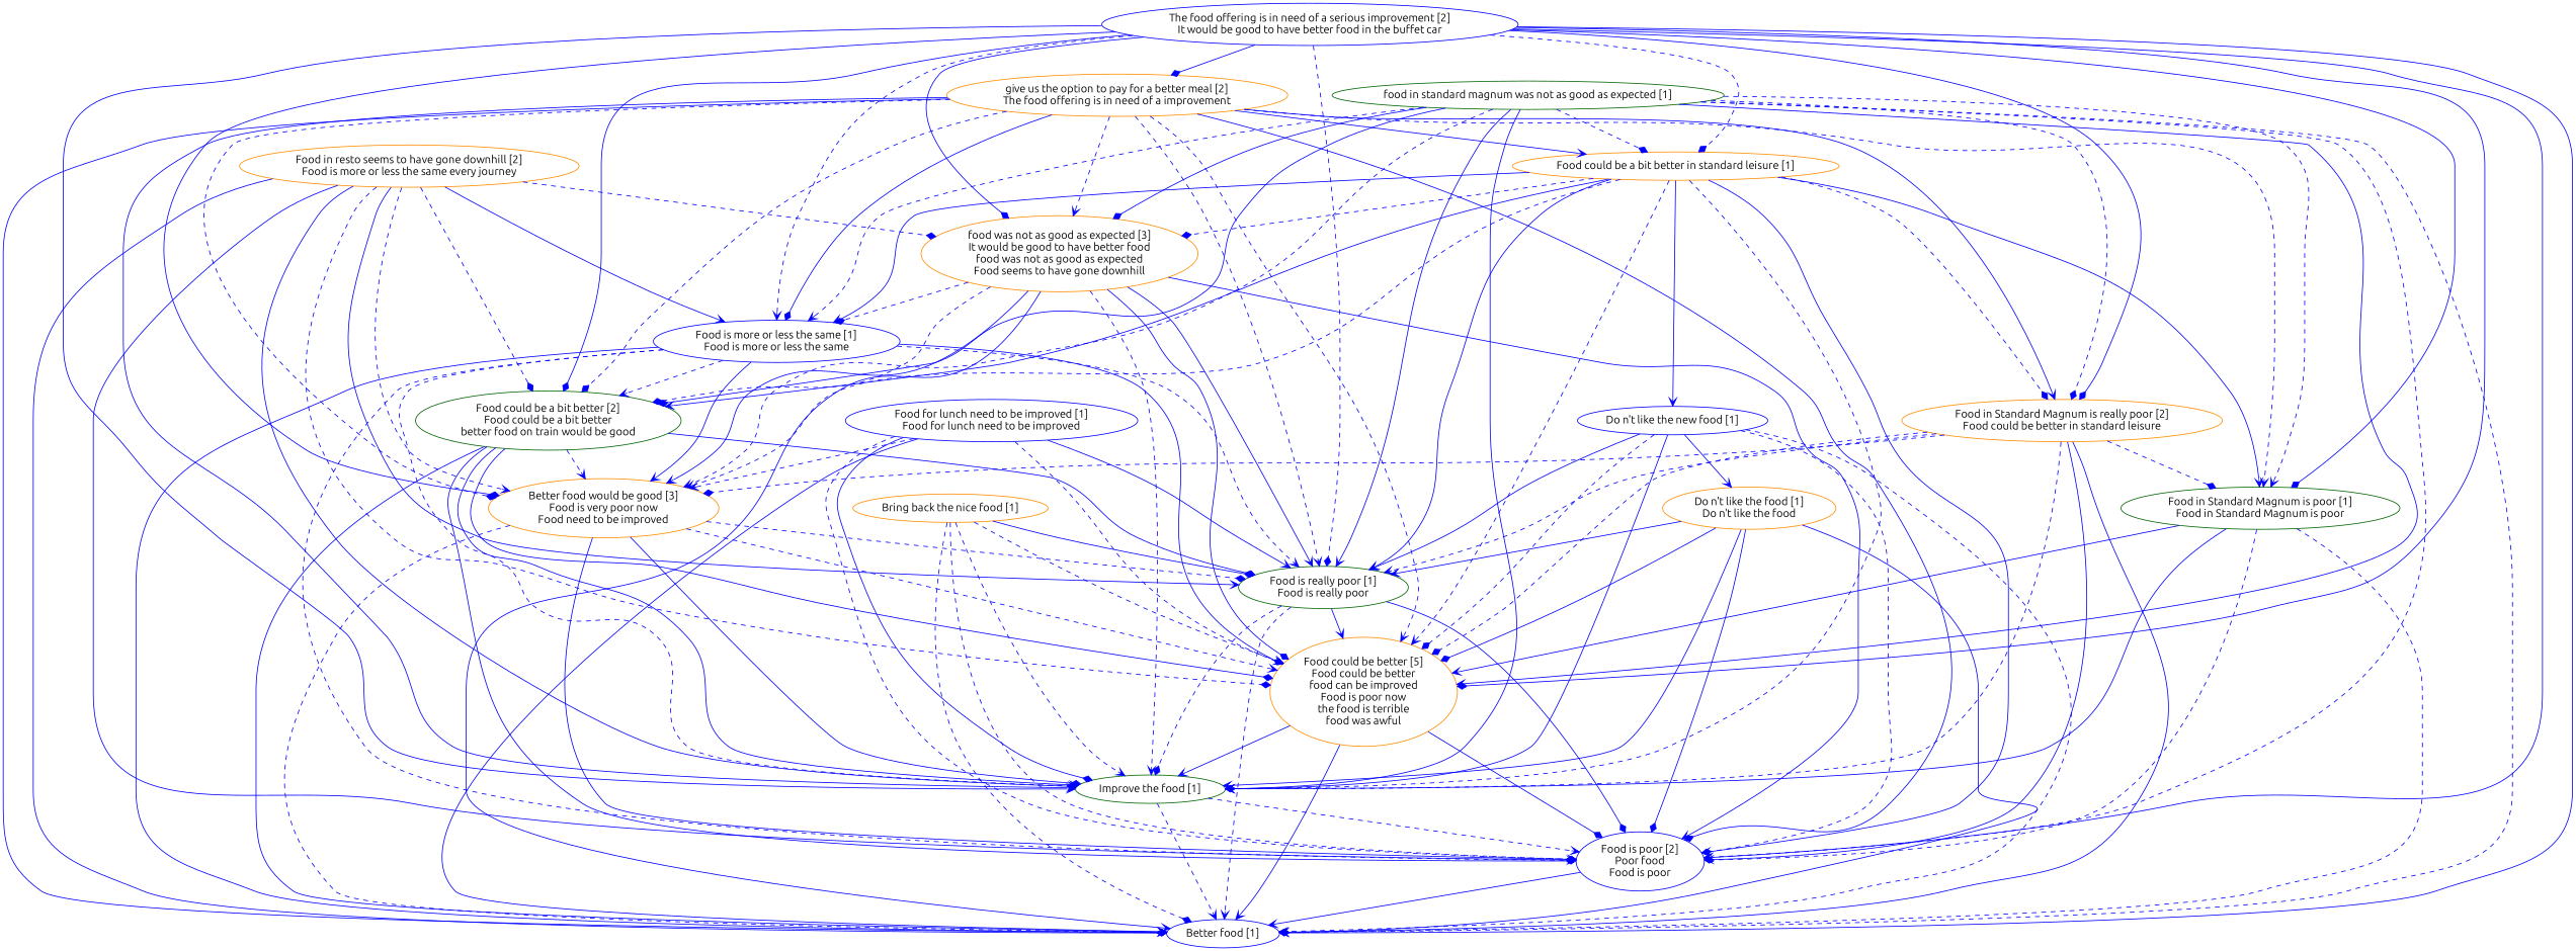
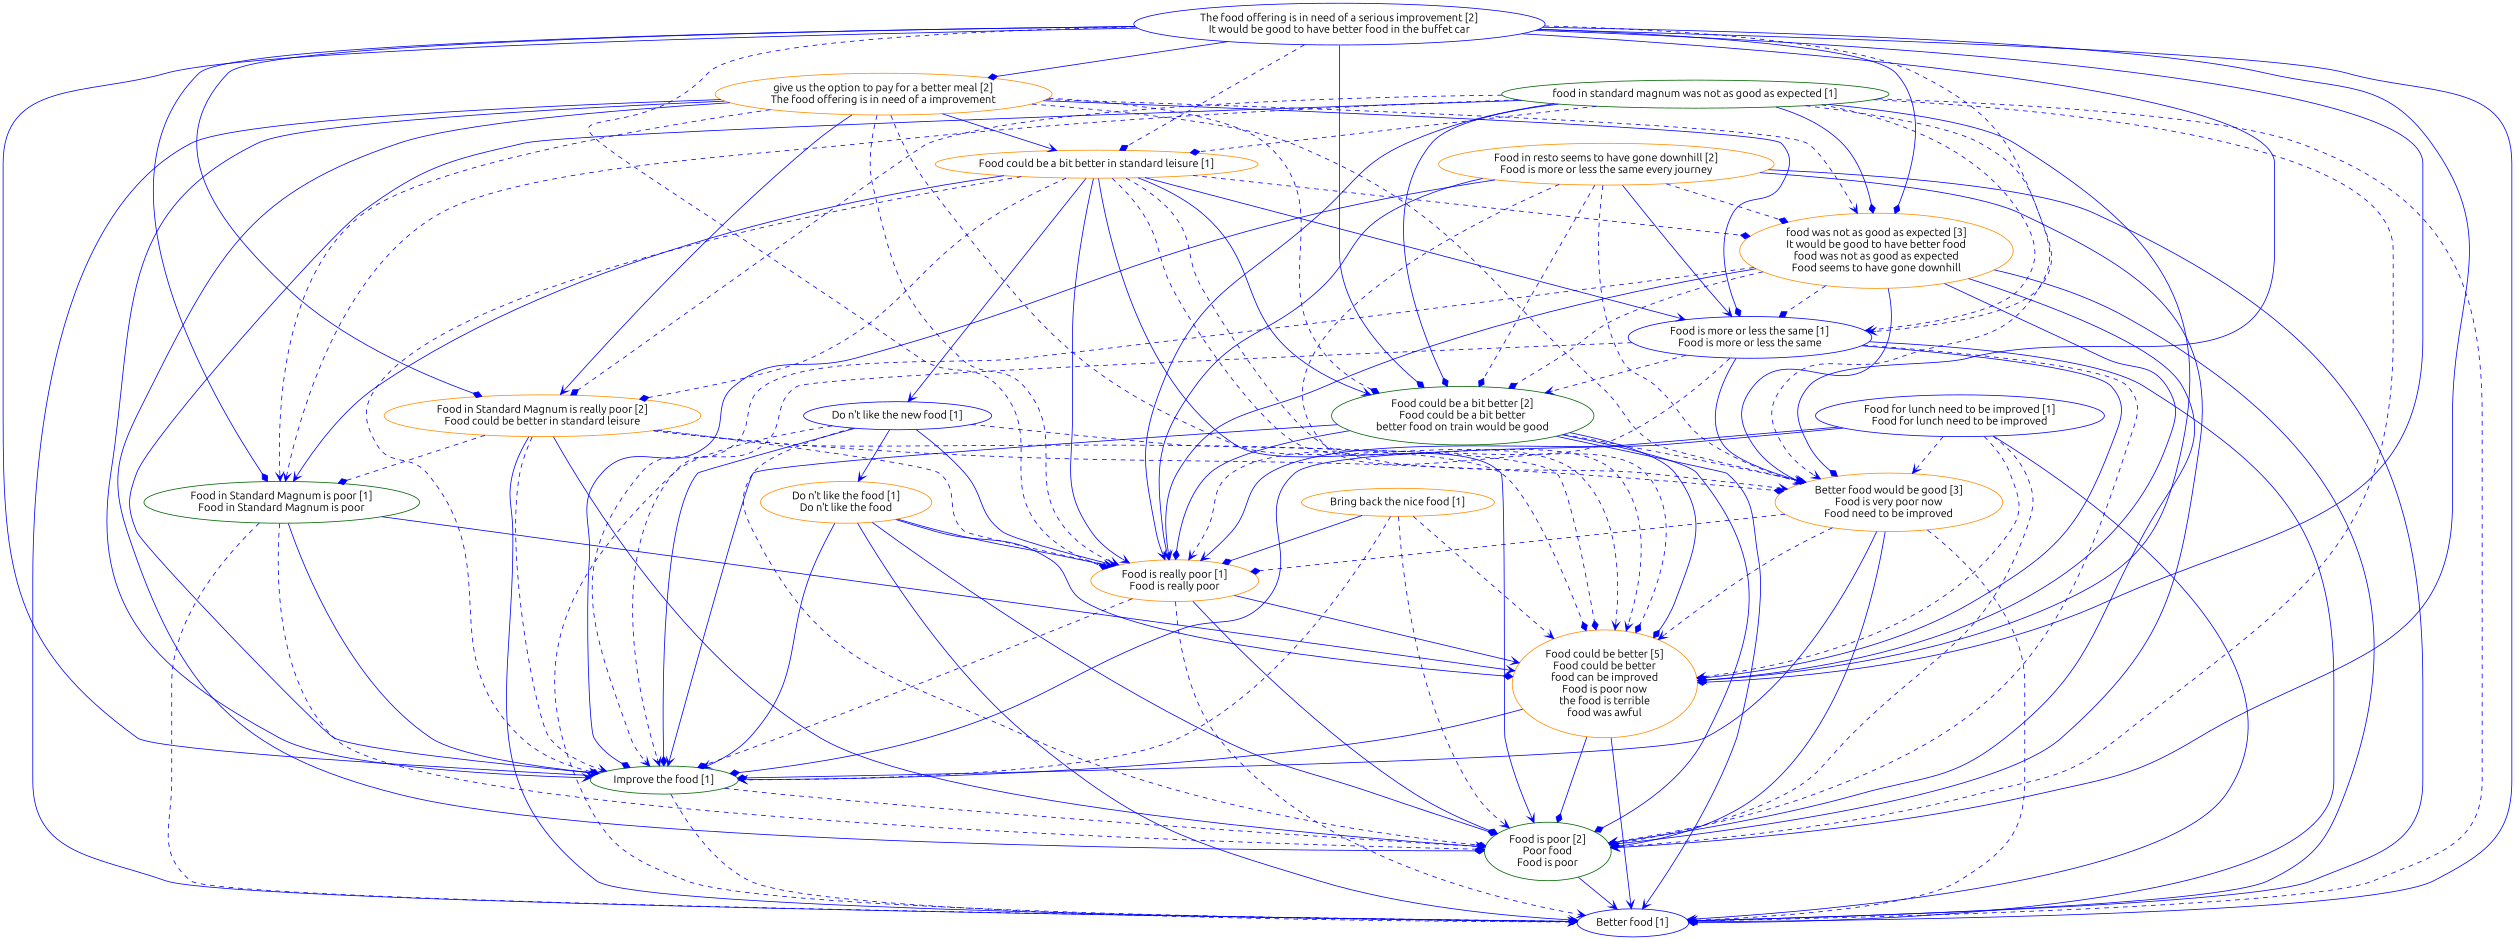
  digraph {
    fontname=Ubuntu
    node [color=darkorange fontname=Ubuntu]
    edge [arrowhead=vee color=blue fontname=Ubuntu style=solid]
    "The food offering is in need of a serious improvement [2]\nIt would be good to have better food in the buffet car" [color=blue]
    "Food could be better [5]\nFood could be better\nfood can be improved\nFood is poor now\nthe food is terrible\nfood was awful"
    "Food could be a bit better [2]\nFood could be a bit better\nbetter food on train would be good" [color=darkgreen]
-   "Food is poor [2]\nPoor food\nFood is poor" [color=blue]
+   "Food is poor [2]\nPoor food\nFood is poor" [color=darkgreen]
    "Better food would be good [3]\nFood is very poor now\nFood need to be improved"
    "food was not as good as expected [3]\nIt would be good to have better food\nfood was not as good as expected\nFood seems to have gone downhill"
    "give us the option to pay for a better meal [2]\nThe food offering is in need of a improvement"
    "Food in Standard Magnum is really poor [2]\nFood could be better in standard leisure"
    "Better food [1]" [color=blue]
    "Food could be a bit better in standard leisure [1]"
    "Food in Standard Magnum is poor [1]\nFood in Standard Magnum is poor" [color=darkgreen]
-   "Food is really poor [1]\nFood is really poor" [color=darkgreen]
+   "Food is really poor [1]\nFood is really poor"
    "Food is more or less the same [1]\nFood is more or less the same" [color=blue]
    "Improve the food [1]" [color=darkgreen]
    "Do n't like the new food [1]" [color=blue]
    "Food in resto seems to have gone downhill [2]\nFood is more or less the same every journey"
    "Bring back the nice food [1]"
    "Do n't like the food [1]\nDo n't like the food"
    "Food for lunch need to be improved [1]\nFood for lunch need to be improved" [color=blue]
    "food in standard magnum was not as good as expected [1]" [color=darkgreen]
    "The food offering is in need of a serious improvement [2]\nIt would be good to have better food in the buffet car" -> "Food could be better [5]\nFood could be better\nfood can be improved\nFood is poor now\nthe food is terrible\nfood was awful" [arrowhead=diamond]
    "The food offering is in need of a serious improvement [2]\nIt would be good to have better food in the buffet car" -> "Food could be a bit better [2]\nFood could be a bit better\nbetter food on train would be good" [arrowhead=diamond]
    "The food offering is in need of a serious improvement [2]\nIt would be good to have better food in the buffet car" -> "Food is poor [2]\nPoor food\nFood is poor"
    "The food offering is in need of a serious improvement [2]\nIt would be good to have better food in the buffet car" -> "Better food would be good [3]\nFood is very poor now\nFood need to be improved" [arrowhead=diamond]
    "The food offering is in need of a serious improvement [2]\nIt would be good to have better food in the buffet car" -> "food was not as good as expected [3]\nIt would be good to have better food\nfood was not as good as expected\nFood seems to have gone downhill" [arrowhead=diamond]
    "The food offering is in need of a serious improvement [2]\nIt would be good to have better food in the buffet car" -> "give us the option to pay for a better meal [2]\nThe food offering is in need of a improvement" [arrowhead=diamond]
    "The food offering is in need of a serious improvement [2]\nIt would be good to have better food in the buffet car" -> "Food in Standard Magnum is really poor [2]\nFood could be better in standard leisure" [arrowhead=diamond]
    "The food offering is in need of a serious improvement [2]\nIt would be good to have better food in the buffet car" -> "Better food [1]" [arrowhead=diamond]
    "The food offering is in need of a serious improvement [2]\nIt would be good to have better food in the buffet car" -> "Food could be a bit better in standard leisure [1]" [arrowhead=diamond style=dashed]
    "The food offering is in need of a serious improvement [2]\nIt would be good to have better food in the buffet car" -> "Food in Standard Magnum is poor [1]\nFood in Standard Magnum is poor" [arrowhead=diamond]
    "The food offering is in need of a serious improvement [2]\nIt would be good to have better food in the buffet car" -> "Food is really poor [1]\nFood is really poor" [arrowhead=diamond style=dashed]
    "The food offering is in need of a serious improvement [2]\nIt would be good to have better food in the buffet car" -> "Food is more or less the same [1]\nFood is more or less the same" [style=dashed]
    "The food offering is in need of a serious improvement [2]\nIt would be good to have better food in the buffet car" -> "Improve the food [1]"
    "Food could be better [5]\nFood could be better\nfood can be improved\nFood is poor now\nthe food is terrible\nfood was awful" -> "Food is poor [2]\nPoor food\nFood is poor" [arrowhead=diamond]
    "Food could be better [5]\nFood could be better\nfood can be improved\nFood is poor now\nthe food is terrible\nfood was awful" -> "Better food [1]"
    "Food could be better [5]\nFood could be better\nfood can be improved\nFood is poor now\nthe food is terrible\nfood was awful" -> "Improve the food [1]"
    "Food could be a bit better [2]\nFood could be a bit better\nbetter food on train would be good" -> "Food could be better [5]\nFood could be better\nfood can be improved\nFood is poor now\nthe food is terrible\nfood was awful" [arrowhead=diamond]
    "Food could be a bit better [2]\nFood could be a bit better\nbetter food on train would be good" -> "Food is poor [2]\nPoor food\nFood is poor" [arrowhead=diamond]
    "Food could be a bit better [2]\nFood could be a bit better\nbetter food on train would be good" -> "Better food would be good [3]\nFood is very poor now\nFood need to be improved" [style=dashed]
    "Food could be a bit better [2]\nFood could be a bit better\nbetter food on train would be good" -> "Better food [1]"
    "Food could be a bit better [2]\nFood could be a bit better\nbetter food on train would be good" -> "Food is really poor [1]\nFood is really poor" [arrowhead=diamond]
    "Food could be a bit better [2]\nFood could be a bit better\nbetter food on train would be good" -> "Improve the food [1]"
    "Food is poor [2]\nPoor food\nFood is poor" -> "Better food [1]"
    "Better food would be good [3]\nFood is very poor now\nFood need to be improved" -> "Food could be better [5]\nFood could be better\nfood can be improved\nFood is poor now\nthe food is terrible\nfood was awful" [style=dashed]
    "Better food would be good [3]\nFood is very poor now\nFood need to be improved" -> "Food is poor [2]\nPoor food\nFood is poor" [arrowhead=diamond]
    "Better food would be good [3]\nFood is very poor now\nFood need to be improved" -> "Better food [1]" [style=dashed]
    "Better food would be good [3]\nFood is very poor now\nFood need to be improved" -> "Food is really poor [1]\nFood is really poor" [arrowhead=diamond style=dashed]
    "Better food would be good [3]\nFood is very poor now\nFood need to be improved" -> "Improve the food [1]" [arrowhead=diamond]
    "food was not as good as expected [3]\nIt would be good to have better food\nfood was not as good as expected\nFood seems to have gone downhill" -> "Food could be better [5]\nFood could be better\nfood can be improved\nFood is poor now\nthe food is terrible\nfood was awful" [arrowhead=diamond]
    "food was not as good as expected [3]\nIt would be good to have better food\nfood was not as good as expected\nFood seems to have gone downhill" -> "Food could be a bit better [2]\nFood could be a bit better\nbetter food on train would be good" [arrowhead=diamond style=dashed]
    "food was not as good as expected [3]\nIt would be good to have better food\nfood was not as good as expected\nFood seems to have gone downhill" -> "Food is poor [2]\nPoor food\nFood is poor"
    "food was not as good as expected [3]\nIt would be good to have better food\nfood was not as good as expected\nFood seems to have gone downhill" -> "Better food would be good [3]\nFood is very poor now\nFood need to be improved"
    "food was not as good as expected [3]\nIt would be good to have better food\nfood was not as good as expected\nFood seems to have gone downhill" -> "Better food [1]"
    "food was not as good as expected [3]\nIt would be good to have better food\nfood was not as good as expected\nFood seems to have gone downhill" -> "Food is really poor [1]\nFood is really poor"
    "food was not as good as expected [3]\nIt would be good to have better food\nfood was not as good as expected\nFood seems to have gone downhill" -> "Food is more or less the same [1]\nFood is more or less the same" [arrowhead=diamond style=dashed]
    "food was not as good as expected [3]\nIt would be good to have better food\nfood was not as good as expected\nFood seems to have gone downhill" -> "Improve the food [1]" [style=dashed]
    "give us the option to pay for a better meal [2]\nThe food offering is in need of a improvement" -> "Food could be better [5]\nFood could be better\nfood can be improved\nFood is poor now\nthe food is terrible\nfood was awful" [style=dashed]
    "give us the option to pay for a better meal [2]\nThe food offering is in need of a improvement" -> "Food could be a bit better [2]\nFood could be a bit better\nbetter food on train would be good" [arrowhead=diamond style=dashed]
    "give us the option to pay for a better meal [2]\nThe food offering is in need of a improvement" -> "Food is poor [2]\nPoor food\nFood is poor" [arrowhead=diamond]
    "give us the option to pay for a better meal [2]\nThe food offering is in need of a improvement" -> "Better food would be good [3]\nFood is very poor now\nFood need to be improved" [arrowhead=diamond style=dashed]
    "give us the option to pay for a better meal [2]\nThe food offering is in need of a improvement" -> "food was not as good as expected [3]\nIt would be good to have better food\nfood was not as good as expected\nFood seems to have gone downhill" [style=dashed]
    "give us the option to pay for a better meal [2]\nThe food offering is in need of a improvement" -> "Food in Standard Magnum is really poor [2]\nFood could be better in standard leisure"
    "give us the option to pay for a better meal [2]\nThe food offering is in need of a improvement" -> "Better food [1]" [arrowhead=diamond]
    "give us the option to pay for a better meal [2]\nThe food offering is in need of a improvement" -> "Food could be a bit better in standard leisure [1]"
    "give us the option to pay for a better meal [2]\nThe food offering is in need of a improvement" -> "Food in Standard Magnum is poor [1]\nFood in Standard Magnum is poor" [style=dashed]
    "give us the option to pay for a better meal [2]\nThe food offering is in need of a improvement" -> "Food is really poor [1]\nFood is really poor" [style=dashed]
    "give us the option to pay for a better meal [2]\nThe food offering is in need of a improvement" -> "Food is more or less the same [1]\nFood is more or less the same" [arrowhead=diamond]
    "give us the option to pay for a better meal [2]\nThe food offering is in need of a improvement" -> "Improve the food [1]"
    "Food in Standard Magnum is really poor [2]\nFood could be better in standard leisure" -> "Food could be better [5]\nFood could be better\nfood can be improved\nFood is poor now\nthe food is terrible\nfood was awful" [arrowhead=diamond style=dashed]
    "Food in Standard Magnum is really poor [2]\nFood could be better in standard leisure" -> "Food is poor [2]\nPoor food\nFood is poor"
    "Food in Standard Magnum is really poor [2]\nFood could be better in standard leisure" -> "Better food would be good [3]\nFood is very poor now\nFood need to be improved" [arrowhead=diamond style=dashed]
    "Food in Standard Magnum is really poor [2]\nFood could be better in standard leisure" -> "Better food [1]"
    "Food in Standard Magnum is really poor [2]\nFood could be better in standard leisure" -> "Food in Standard Magnum is poor [1]\nFood in Standard Magnum is poor" [arrowhead=diamond style=dashed]
    "Food in Standard Magnum is really poor [2]\nFood could be better in standard leisure" -> "Food is really poor [1]\nFood is really poor" [style=dashed]
    "Food in Standard Magnum is really poor [2]\nFood could be better in standard leisure" -> "Improve the food [1]" [style=dashed]
    "Food could be a bit better in standard leisure [1]" -> "Food could be better [5]\nFood could be better\nfood can be improved\nFood is poor now\nthe food is terrible\nfood was awful" [style=dashed]
    "Food could be a bit better in standard leisure [1]" -> "Food could be a bit better [2]\nFood could be a bit better\nbetter food on train would be good"
    "Food could be a bit better in standard leisure [1]" -> "Food is poor [2]\nPoor food\nFood is poor"
    "Food could be a bit better in standard leisure [1]" -> "Better food would be good [3]\nFood is very poor now\nFood need to be improved" [style=dashed]
    "Food could be a bit better in standard leisure [1]" -> "food was not as good as expected [3]\nIt would be good to have better food\nfood was not as good as expected\nFood seems to have gone downhill" [arrowhead=diamond style=dashed]
    "Food could be a bit better in standard leisure [1]" -> "Food in Standard Magnum is really poor [2]\nFood could be better in standard leisure" [arrowhead=diamond style=dashed]
    "Food could be a bit better in standard leisure [1]" -> "Food in Standard Magnum is poor [1]\nFood in Standard Magnum is poor"
    "Food could be a bit better in standard leisure [1]" -> "Food is really poor [1]\nFood is really poor"
    "Food could be a bit better in standard leisure [1]" -> "Food is more or less the same [1]\nFood is more or less the same"
    "Food could be a bit better in standard leisure [1]" -> "Improve the food [1]" [arrowhead=diamond style=dashed]
    "Food could be a bit better in standard leisure [1]" -> "Do n't like the new food [1]"
    "Food in Standard Magnum is poor [1]\nFood in Standard Magnum is poor" -> "Food could be better [5]\nFood could be better\nfood can be improved\nFood is poor now\nthe food is terrible\nfood was awful"
    "Food in Standard Magnum is poor [1]\nFood in Standard Magnum is poor" -> "Food is poor [2]\nPoor food\nFood is poor" [arrowhead=diamond style=dashed]
    "Food in Standard Magnum is poor [1]\nFood in Standard Magnum is poor" -> "Better food [1]" [arrowhead=diamond style=dashed]
    "Food in Standard Magnum is poor [1]\nFood in Standard Magnum is poor" -> "Improve the food [1]"
    "Food is really poor [1]\nFood is really poor" -> "Food could be better [5]\nFood could be better\nfood can be improved\nFood is poor now\nthe food is terrible\nfood was awful"
    "Food is really poor [1]\nFood is really poor" -> "Food is poor [2]\nPoor food\nFood is poor" [arrowhead=diamond]
    "Food is really poor [1]\nFood is really poor" -> "Better food [1]" [style=dashed]
    "Food is really poor [1]\nFood is really poor" -> "Improve the food [1]" [arrowhead=diamond style=dashed]
    "Food is more or less the same [1]\nFood is more or less the same" -> "Food could be better [5]\nFood could be better\nfood can be improved\nFood is poor now\nthe food is terrible\nfood was awful" [arrowhead=diamond]
    "Food is more or less the same [1]\nFood is more or less the same" -> "Food could be a bit better [2]\nFood could be a bit better\nbetter food on train would be good" [style=dashed]
    "Food is more or less the same [1]\nFood is more or less the same" -> "Food is poor [2]\nPoor food\nFood is poor" [style=dashed]
    "Food is more or less the same [1]\nFood is more or less the same" -> "Better food would be good [3]\nFood is very poor now\nFood need to be improved"
    "Food is more or less the same [1]\nFood is more or less the same" -> "Better food [1]" [arrowhead=diamond]
    "Food is more or less the same [1]\nFood is more or less the same" -> "Food is really poor [1]\nFood is really poor" [style=dashed]
    "Food is more or less the same [1]\nFood is more or less the same" -> "Improve the food [1]" [style=dashed]
    "Improve the food [1]" -> "Food is poor [2]\nPoor food\nFood is poor" [style=dashed]
    "Improve the food [1]" -> "Better food [1]" [style=dashed]
    "Do n't like the new food [1]" -> "Food could be better [5]\nFood could be better\nfood can be improved\nFood is poor now\nthe food is terrible\nfood was awful" [arrowhead=diamond style=dashed]
    "Do n't like the new food [1]" -> "Food is poor [2]\nPoor food\nFood is poor" [arrowhead=diamond style=dashed]
    "Do n't like the new food [1]" -> "Better food [1]" [style=dashed]
    "Do n't like the new food [1]" -> "Food is really poor [1]\nFood is really poor"
    "Do n't like the new food [1]" -> "Improve the food [1]" [arrowhead=diamond]
    "Do n't like the new food [1]" -> "Do n't like the food [1]\nDo n't like the food"
    "Food in resto seems to have gone downhill [2]\nFood is more or less the same every journey" -> "Food could be better [5]\nFood could be better\nfood can be improved\nFood is poor now\nthe food is terrible\nfood was awful" [arrowhead=diamond style=dashed]
    "Food in resto seems to have gone downhill [2]\nFood is more or less the same every journey" -> "Food could be a bit better [2]\nFood could be a bit better\nbetter food on train would be good" [arrowhead=diamond style=dashed]
    "Food in resto seems to have gone downhill [2]\nFood is more or less the same every journey" -> "Food is poor [2]\nPoor food\nFood is poor" [arrowhead=diamond]
    "Food in resto seems to have gone downhill [2]\nFood is more or less the same every journey" -> "Better food would be good [3]\nFood is very poor now\nFood need to be improved" [style=dashed]
    "Food in resto seems to have gone downhill [2]\nFood is more or less the same every journey" -> "food was not as good as expected [3]\nIt would be good to have better food\nfood was not as good as expected\nFood seems to have gone downhill" [arrowhead=diamond style=dashed]
    "Food in resto seems to have gone downhill [2]\nFood is more or less the same every journey" -> "Better food [1]" [arrowhead=diamond]
    "Food in resto seems to have gone downhill [2]\nFood is more or less the same every journey" -> "Food is really poor [1]\nFood is really poor"
    "Food in resto seems to have gone downhill [2]\nFood is more or less the same every journey" -> "Food is more or less the same [1]\nFood is more or less the same"
    "Food in resto seems to have gone downhill [2]\nFood is more or less the same every journey" -> "Improve the food [1]" [arrowhead=diamond]
    "Bring back the nice food [1]" -> "Food could be better [5]\nFood could be better\nfood can be improved\nFood is poor now\nthe food is terrible\nfood was awful" [style=dashed]
    "Bring back the nice food [1]" -> "Food is poor [2]\nPoor food\nFood is poor" [style=dashed]
-   "Bring back the nice food [1]" -> "Better food [1]" [arrowhead=diamond style=dashed]
    "Bring back the nice food [1]" -> "Food is really poor [1]\nFood is really poor" [arrowhead=diamond]
    "Bring back the nice food [1]" -> "Improve the food [1]" [style=dashed]
    "Do n't like the food [1]\nDo n't like the food" -> "Food could be better [5]\nFood could be better\nfood can be improved\nFood is poor now\nthe food is terrible\nfood was awful" [arrowhead=diamond]
    "Do n't like the food [1]\nDo n't like the food" -> "Food is poor [2]\nPoor food\nFood is poor" [arrowhead=diamond]
    "Do n't like the food [1]\nDo n't like the food" -> "Better food [1]"
    "Do n't like the food [1]\nDo n't like the food" -> "Food is really poor [1]\nFood is really poor"
    "Do n't like the food [1]\nDo n't like the food" -> "Improve the food [1]"
    "Food for lunch need to be improved [1]\nFood for lunch need to be improved" -> "Food could be better [5]\nFood could be better\nfood can be improved\nFood is poor now\nthe food is terrible\nfood was awful" [style=dashed]
    "Food for lunch need to be improved [1]\nFood for lunch need to be improved" -> "Food is poor [2]\nPoor food\nFood is poor" [arrowhead=diamond style=dashed]
    "Food for lunch need to be improved [1]\nFood for lunch need to be improved" -> "Better food would be good [3]\nFood is very poor now\nFood need to be improved" [style=dashed]
    "Food for lunch need to be improved [1]\nFood for lunch need to be improved" -> "Better food [1]"
    "Food for lunch need to be improved [1]\nFood for lunch need to be improved" -> "Food is really poor [1]\nFood is really poor"
    "Food for lunch need to be improved [1]\nFood for lunch need to be improved" -> "Improve the food [1]" [arrowhead=diamond]
    "food in standard magnum was not as good as expected [1]" -> "Food could be better [5]\nFood could be better\nfood can be improved\nFood is poor now\nthe food is terrible\nfood was awful"
    "food in standard magnum was not as good as expected [1]" -> "Food could be a bit better [2]\nFood could be a bit better\nbetter food on train would be good" [arrowhead=diamond]
    "food in standard magnum was not as good as expected [1]" -> "Food is poor [2]\nPoor food\nFood is poor" [style=dashed]
    "food in standard magnum was not as good as expected [1]" -> "Better food would be good [3]\nFood is very poor now\nFood need to be improved" [style=dashed]
    "food in standard magnum was not as good as expected [1]" -> "food was not as good as expected [3]\nIt would be good to have better food\nfood was not as good as expected\nFood seems to have gone downhill" [arrowhead=diamond]
    "food in standard magnum was not as good as expected [1]" -> "Food in Standard Magnum is really poor [2]\nFood could be better in standard leisure" [arrowhead=diamond style=dashed]
    "food in standard magnum was not as good as expected [1]" -> "Better food [1]" [arrowhead=diamond style=dashed]
    "food in standard magnum was not as good as expected [1]" -> "Food could be a bit better in standard leisure [1]" [arrowhead=diamond style=dashed]
    "food in standard magnum was not as good as expected [1]" -> "Food in Standard Magnum is poor [1]\nFood in Standard Magnum is poor" [style=dashed]
    "food in standard magnum was not as good as expected [1]" -> "Food is really poor [1]\nFood is really poor"
    "food in standard magnum was not as good as expected [1]" -> "Food is more or less the same [1]\nFood is more or less the same" [style=dashed]
    "food in standard magnum was not as good as expected [1]" -> "Improve the food [1]"
  }
